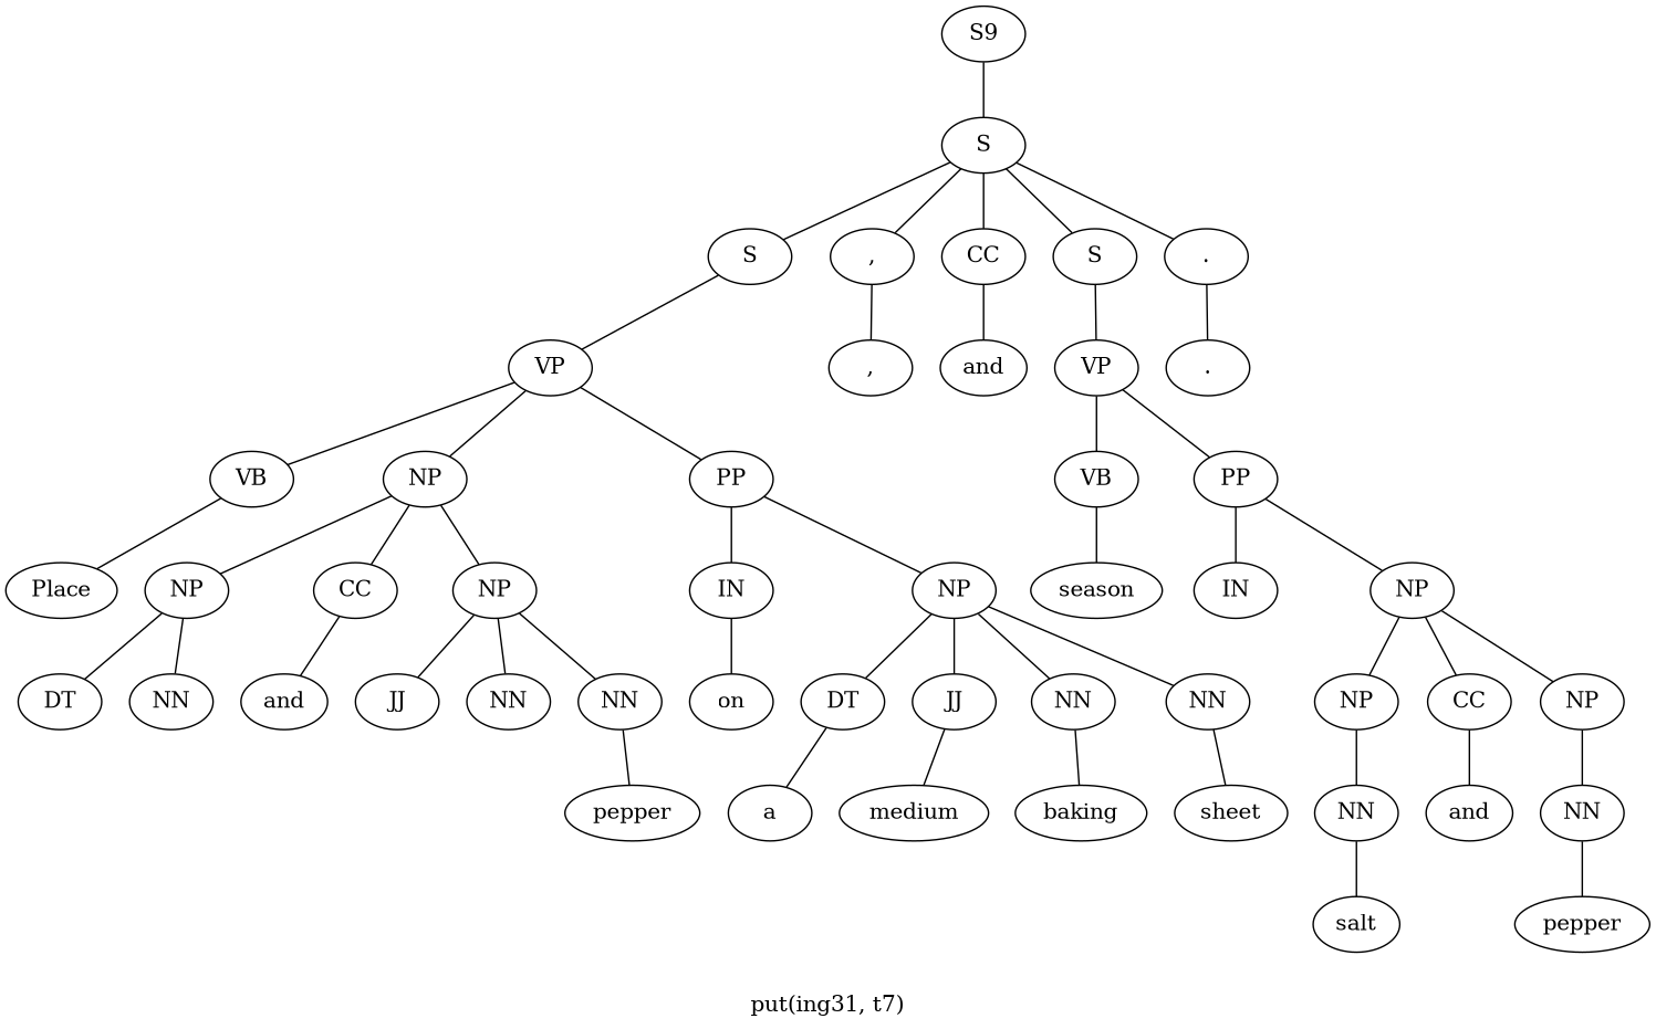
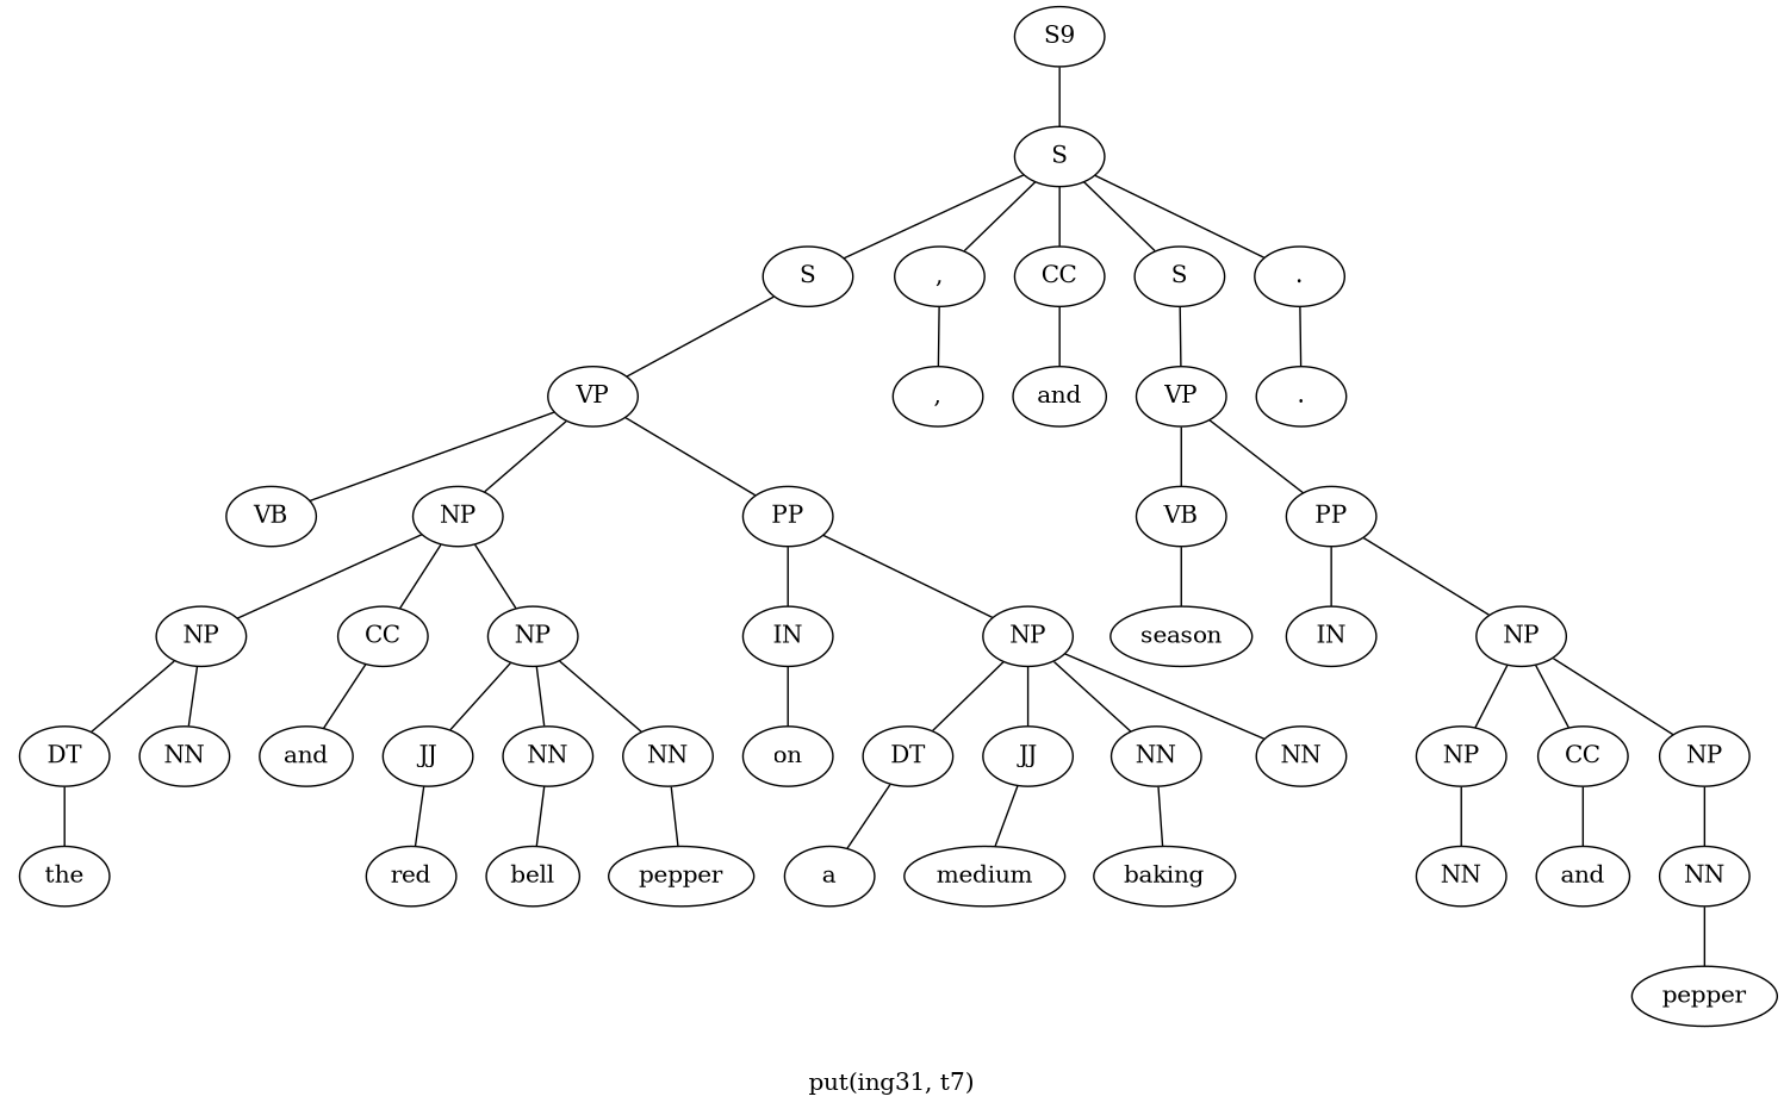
  graph {
    label="put(ing31, t7)"
    n1 [label=S9]
    n2 [label=S]
    n3 [label=S]
    n4 [label=","]
    n5 [label=CC]
    n6 [label=S]
    n7 [label="."]
    n8 [label=VP]
    n9 [label=","]
    n10 [label=and]
    n11 [label=VP]
    n12 [label="."]
    n13 [label=VB]
    n14 [label=NP]
    n15 [label=PP]
-   n16 [label=Place]
    n17 [label=NP]
    n18 [label=CC]
    n19 [label=NP]
    n20 [label=IN]
    n21 [label=NP]
    n22 [label=DT]
    n23 [label=NN]
    n24 [label=and]
    n25 [label=JJ]
    n26 [label=NN]
    n27 [label=NN]
+   n28 [label=the]
+   n29 [label=red]
+   n30 [label=bell]
    n31 [label=pepper]
    n32 [label=on]
    n33 [label=DT]
    n34 [label=JJ]
    n35 [label=NN]
    n36 [label=NN]
    n37 [label=a]
    n38 [label=medium]
    n39 [label=baking]
-   n40 [label=sheet]
    n41 [label=VB]
    n42 [label=PP]
    n43 [label=season]
    n44 [label=IN]
    n45 [label=NP]
    n46 [label=NP]
    n47 [label=CC]
    n48 [label=NP]
    n49 [label=NN]
    n50 [label=and]
    n51 [label=NN]
-   n52 [label=salt]
    n53 [label=pepper]
    n1 -- n2
    n2 -- n3
    n2 -- n4
    n2 -- n5
    n2 -- n6
    n2 -- n7
    n3 -- n8
    n4 -- n9
    n5 -- n10
    n6 -- n11
    n7 -- n12
    n8 -- n13
    n8 -- n14
    n8 -- n15
    n11 -- n41
    n11 -- n42
-   n13 -- n16
    n14 -- n17
    n14 -- n18
    n14 -- n19
    n15 -- n20
    n15 -- n21
    n17 -- n22
    n17 -- n23
    n18 -- n24
    n19 -- n25
    n19 -- n26
    n19 -- n27
    n20 -- n32
    n21 -- n33
    n21 -- n34
    n21 -- n35
    n21 -- n36
+   n22 -- n28
+   n25 -- n29
+   n26 -- n30
    n27 -- n31
    n33 -- n37
    n34 -- n38
    n35 -- n39
-   n36 -- n40
    n41 -- n43
    n42 -- n44
    n42 -- n45
    n45 -- n46
    n45 -- n47
    n45 -- n48
    n46 -- n49
    n47 -- n50
    n48 -- n51
-   n49 -- n52
    n51 -- n53
  }
